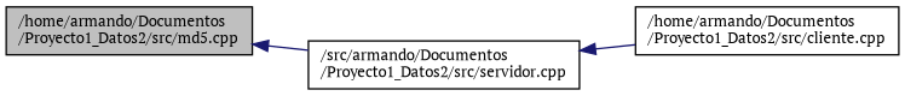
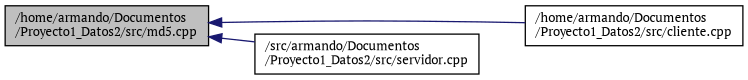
  digraph {
    fontname="PT Serif"
    rankdir=LR
    node [color=black fillcolor=white fontname="PT Serif" fontsize=10 shape=record style=filled]
    edge [color=midnightblue dir=back fontname="PT Serif" fontsize=10 labelfontname=Helvetica labelfontsize=10 style=solid]
    n1 [fillcolor=grey75 fontcolor=black height=0.2 label="/home/armando/Documentos\l/Proyecto1_Datos2/src/md5.cpp" width=0.4]
    n2 [height=0.2 label="/home/armando/Documentos\l/Proyecto1_Datos2/src/cliente.cpp" width=0.4]
    n3 [height=0.2 label="/src/armando/Documentos\l/Proyecto1_Datos2/src/servidor.cpp" width=0.4]
-   n3 -> n2
+   n1 -> n2
    n1 -> n3
  }
